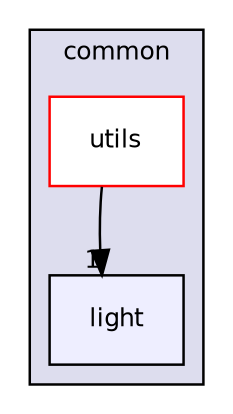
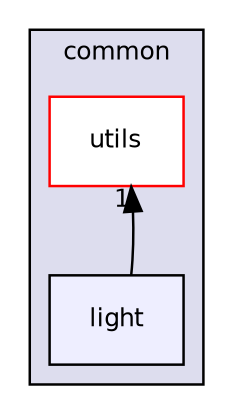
  digraph {
    compound=true
    node [fontname=Helvetica fontsize=10 shape=box style=filled]
    n1 [color=red fillcolor=white label=utils]
    n2 [fillcolor="#eeeeff" label=light pencolor=black]
    subgraph cluster_1 {
      bgcolor="#ddddee"
      fontname=Helvetica
      fontsize=10
      label=common
      pencolor=black
      n1
      n2
    }
-   n1 -> n2 [headlabel=1 labeldistance=1.5 labelfontname=Helvetica labelfontsize=10]
+   n2 -> n1 [headlabel=1 labeldistance=1.5 labelfontname=Helvetica labelfontsize=10]
  }
